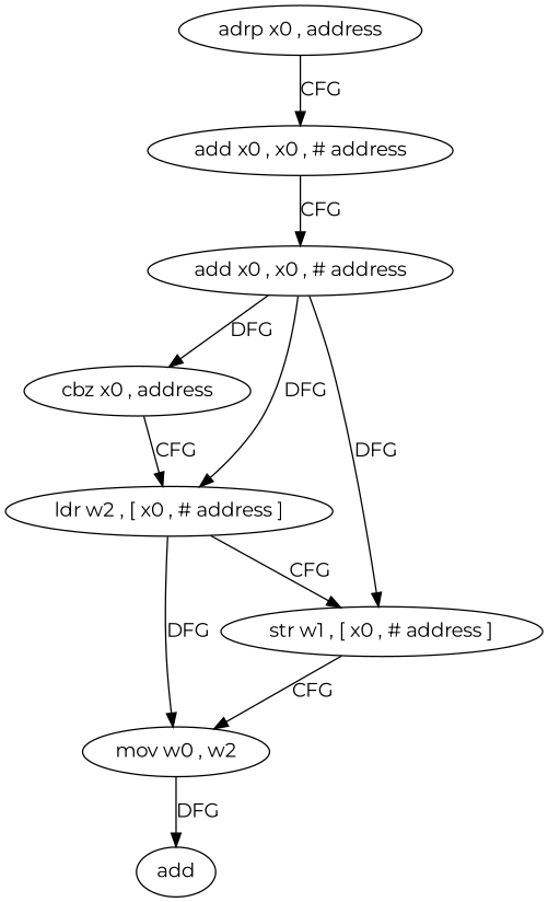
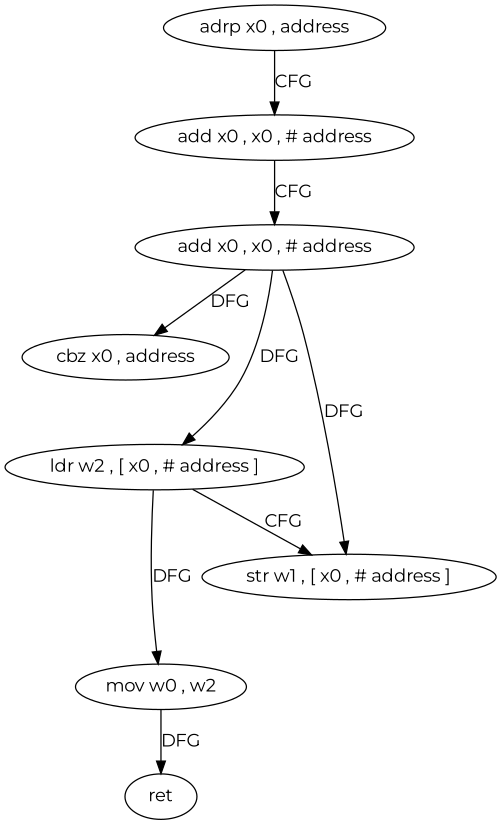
  digraph {
    fontname=Montserrat
    node [fontname=Montserrat]
    edge [fontname=Montserrat]
    n1 [label="cbz x0 , address"]
    n2 [label="ldr w2 , [ x0 , # address ]"]
    n3 [label="adrp x0 , address"]
    n4 [label="add x0 , x0 , # address"]
    n5 [label="str w1 , [ x0 , # address ]"]
    n6 [label="mov w0 , w2"]
    n7 [label="add x0 , x0 , # address"]
-   n8 [label=add]
-   n1 -> n2 [label=CFG]
+   n8 [label=ret]
    n2 -> n5 [label=CFG]
    n2 -> n6 [label=DFG]
    n3 -> n4 [label=CFG]
    n4 -> n7 [label=CFG]
-   n5 -> n6 [label=CFG]
    n6 -> n8 [label=DFG]
    n7 -> n1 [label=DFG]
    n7 -> n2 [label=DFG]
    n7 -> n5 [label=DFG]
  }
